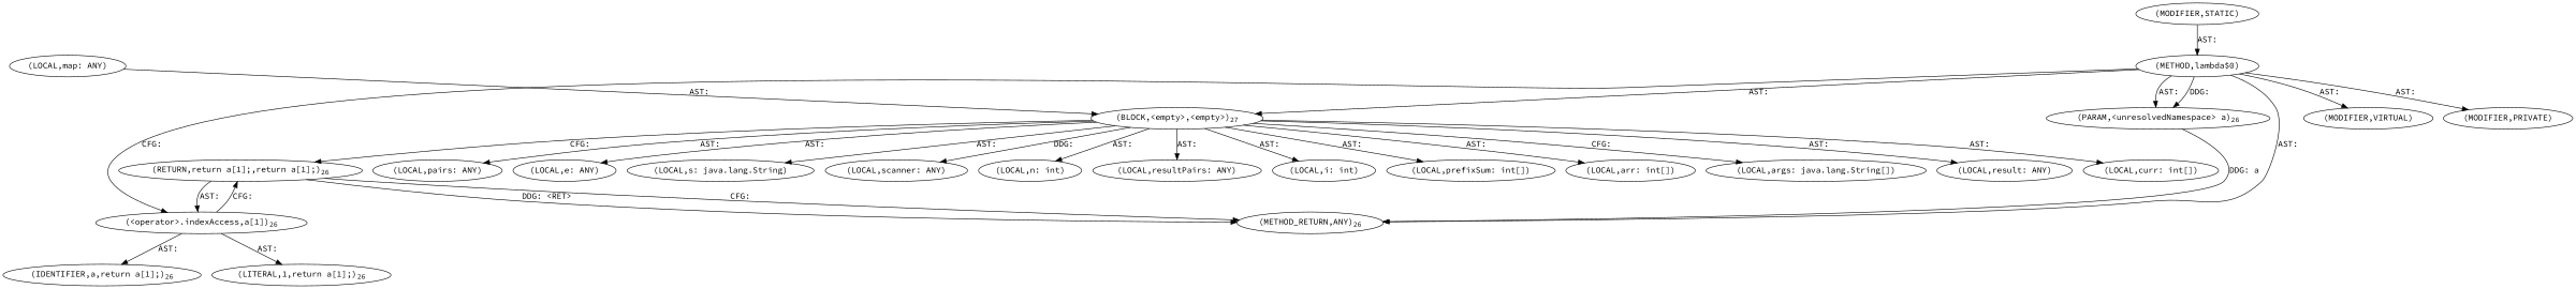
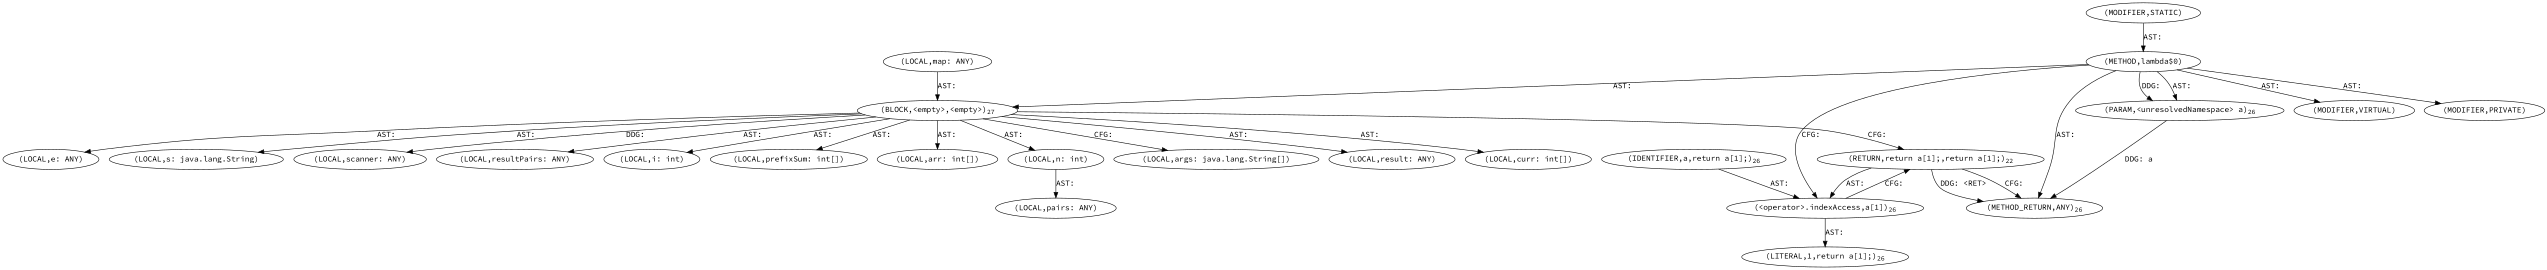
  digraph {
    fontname="Source Code Pro"
    node [fontname="Source Code Pro"]
    edge [fontname="Source Code Pro"]
    n1 [label=<(METHOD,lambda$0)>]
    n2 [label=<(PARAM,&lt;unresolvedNamespace&gt; a)<SUB>26</SUB>>]
    n3 [label=<(BLOCK,&lt;empty&gt;,&lt;empty&gt;)<SUB>27</SUB>>]
    n4 [label=<(&lt;operator&gt;.indexAccess,a[1])<SUB>26</SUB>>]
    n5 [label=<(METHOD_RETURN,ANY)<SUB>26</SUB>>]
    n6 [label=<(MODIFIER,VIRTUAL)>]
    n7 [label=<(MODIFIER,PRIVATE)>]
    n8 [label=<(LOCAL,result: ANY)>]
    n9 [label=<(LOCAL,curr: int[])>]
    n10 [label=<(LOCAL,pairs: ANY)>]
    n11 [label=<(LOCAL,e: ANY)>]
    n12 [label=<(LOCAL,s: java.lang.String)>]
    n13 [label=<(LOCAL,scanner: ANY)>]
    n14 [label=<(LOCAL,n: int)>]
    n15 [label=<(LOCAL,resultPairs: ANY)>]
    n16 [label=<(LOCAL,i: int)>]
    n17 [label=<(LOCAL,prefixSum: int[])>]
    n18 [label=<(LOCAL,arr: int[])>]
    n19 [label=<(LOCAL,args: java.lang.String[])>]
-   n20 [label=<(RETURN,return a[1];,return a[1];)<SUB>26</SUB>>]
+   n20 [label=<(RETURN,return a[1];,return a[1];)<SUB>22</SUB>>]
    n21 [label=<(IDENTIFIER,a,return a[1];)<SUB>26</SUB>>]
    n22 [label=<(LITERAL,1,return a[1];)<SUB>26</SUB>>]
    n23 [label=<(MODIFIER,STATIC)>]
    n24 [label=<(LOCAL,map: ANY)>]
    n1 -> n2 [label="AST: "]
    n1 -> n2 [label="DDG: "]
    n1 -> n3 [label="AST: "]
    n1 -> n4 [label="CFG: "]
    n1 -> n5 [label="AST: "]
    n1 -> n6 [label="AST: "]
    n1 -> n7 [label="AST: "]
    n2 -> n5 [label="DDG: a"]
    n3 -> n8 [label="AST: "]
    n3 -> n9 [label="AST: "]
-   n3 -> n10 [label="AST: "]
+   n14 -> n10 [label="AST: "]
    n3 -> n11 [label="AST: "]
    n3 -> n12 [label="AST: "]
    n3 -> n13 [label="DDG: "]
    n3 -> n14 [label="AST: "]
    n3 -> n15 [label="AST: "]
    n3 -> n16 [label="AST: "]
    n3 -> n17 [label="AST: "]
    n3 -> n18 [label="AST: "]
    n3 -> n19 [label="CFG: "]
    n3 -> n20 [label="CFG: "]
    n4 -> n20 [label="CFG: "]
-   n4 -> n21 [label="AST: "]
+   n21 -> n4 [label="AST: "]
    n4 -> n22 [label="AST: "]
    n20 -> n4 [label="AST: "]
    n20 -> n5 [label="CFG: "]
    n20 -> n5 [label="DDG: &lt;RET&gt;"]
    n23 -> n1 [label="AST: "]
    n24 -> n3 [label="AST: "]
  }
